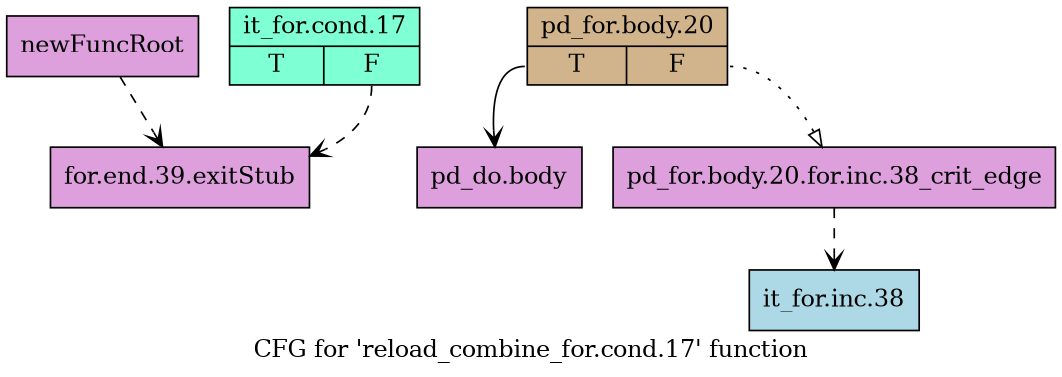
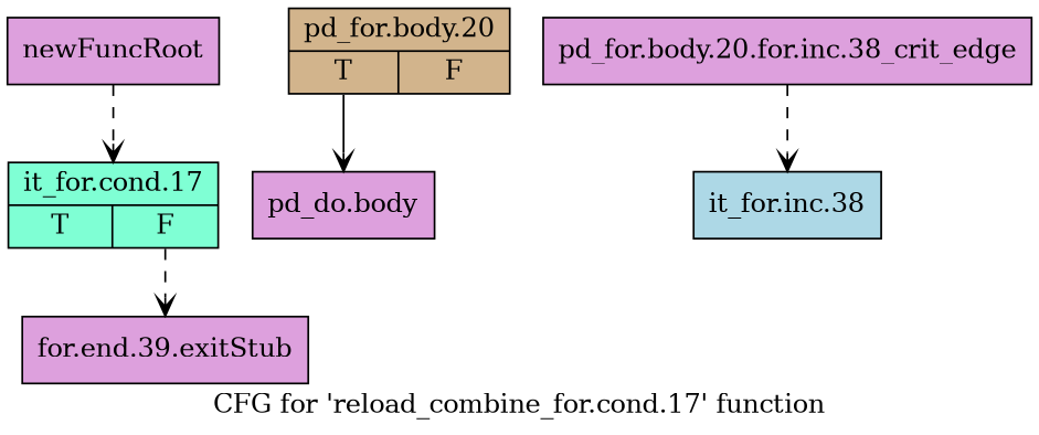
  digraph {
    label="CFG for 'reload_combine_for.cond.17' function"
    node [fillcolor=plum shape=record style=filled]
    edge [arrowhead=vee style=dashed]
    n1 [label="{newFuncRoot}"]
    n2 [fillcolor=aquamarine label="{it_for.cond.17|{<s0>T|<s1>F}}"]
    n3 [label="{for.end.39.exitStub}"]
    n4 [fillcolor=tan label="{pd_for.body.20|{<s0>T|<s1>F}}"]
    n5 [label="{pd_do.body}"]
    n6 [label="{pd_for.body.20.for.inc.38_crit_edge}"]
    n7 [fillcolor=lightblue label="{it_for.inc.38}"]
-   n1 -> n3
+   n1 -> n2
    n2 -> n3 [tailport=s1]
    n4 -> n5 [style=solid tailport=s0]
-   n4 -> n6 [arrowhead=onormal style=dotted tailport=s1]
    n6 -> n7
  }
